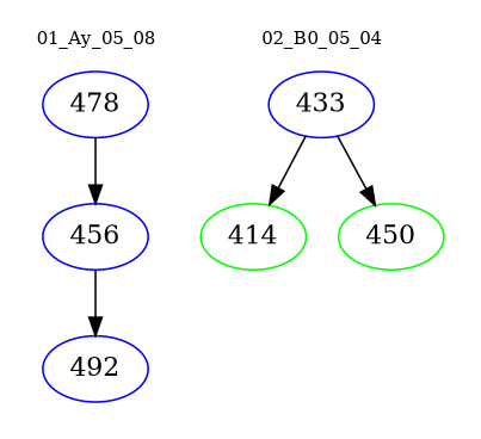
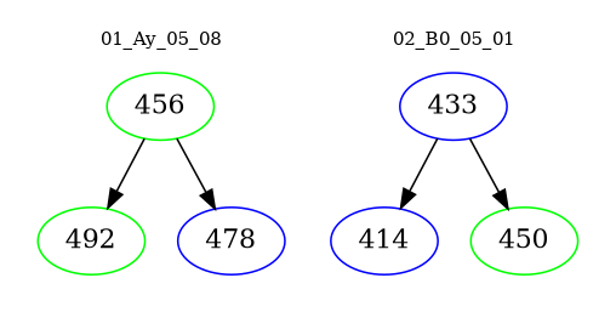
  digraph {
    node [color=blue]
    edge [color=black]
-   n1 [label=456]
-   n2 [label=492]
+   n1 [color=green label=456]
+   n2 [color=green label=492]
    n3 [label=478]
    n4 [label=433]
-   n5 [color=green label=414]
+   n5 [label=414]
    n6 [color=green label=450]
    subgraph cluster_1 {
      color=white
      fontsize=10
      label="01_Ay_05_08"
      n1
      n2
      n3
    }
    subgraph cluster_2 {
      color=white
      fontsize=10
-     label="02_B0_05_04"
+     label="02_B0_05_01"
      n4
      n5
      n6
    }
    n1 -> n2
-   n3 -> n1
+   n1 -> n3
    n4 -> n5
    n4 -> n6
  }
